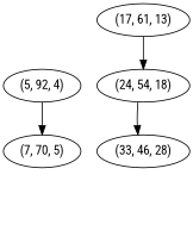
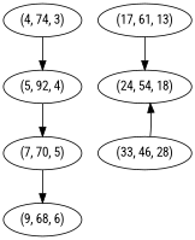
  digraph {
    fontname="Roboto Condensed"
    node [fontname="Roboto Condensed"]
    edge [fontname="Roboto Condensed"]
    n1 [label="(5, 92, 4)"]
+   "(4, 74, 3)"
    "(7, 70, 5)"
+   "(9, 68, 6)"
    "(17, 61, 13)"
    "(24, 54, 18)"
    n7 [label="(33, 46, 28)"]
    n1 -> "(7, 70, 5)"
+   "(4, 74, 3)" -> n1
+   "(7, 70, 5)" -> "(9, 68, 6)"
    "(17, 61, 13)" -> "(24, 54, 18)"
-   "(24, 54, 18)" -> n7
+   n7 -> "(24, 54, 18)"
  }
